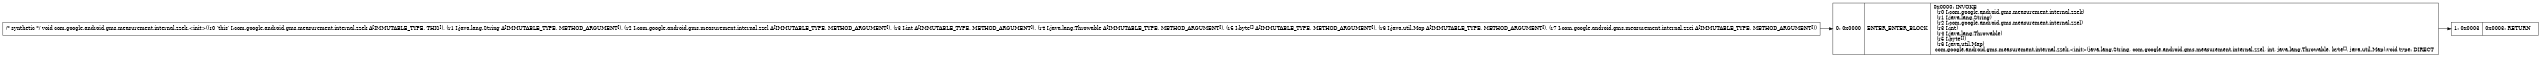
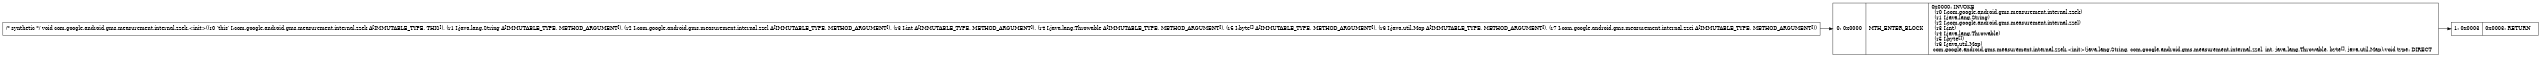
  digraph {
    rankdir=LR
    node [shape=record]
-   n1 [label="{0\:\ 0x0000|ENTER_ENTER_BLOCK\l|0x0000: INVOKE  \l  (r0 I:com.google.android.gms.measurement.internal.zzek)\l  (r1 I:java.lang.String)\l  (r2 I:com.google.android.gms.measurement.internal.zzel)\l  (r3 I:int)\l  (r4 I:java.lang.Throwable)\l  (r5 I:byte[])\l  (r6 I:java.util.Map)\l com.google.android.gms.measurement.internal.zzek.\<init\>(java.lang.String, com.google.android.gms.measurement.internal.zzel, int, java.lang.Throwable, byte[], java.util.Map):void type: DIRECT \l}"]
+   n1 [label="{0\:\ 0x0000|MTH_ENTER_BLOCK\l|0x0000: INVOKE  \l  (r0 I:com.google.android.gms.measurement.internal.zzek)\l  (r1 I:java.lang.String)\l  (r2 I:com.google.android.gms.measurement.internal.zzel)\l  (r3 I:int)\l  (r4 I:java.lang.Throwable)\l  (r5 I:byte[])\l  (r6 I:java.util.Map)\l com.google.android.gms.measurement.internal.zzek.\<init\>(java.lang.String, com.google.android.gms.measurement.internal.zzel, int, java.lang.Throwable, byte[], java.util.Map):void type: DIRECT \l}"]
    n2 [label="{1\:\ 0x0003|0x0003: RETURN   \l}"]
    n3 [label="{\/* synthetic *\/ void com.google.android.gms.measurement.internal.zzek.\<init\>((r0 'this' I:com.google.android.gms.measurement.internal.zzek A[IMMUTABLE_TYPE, THIS]), (r1 I:java.lang.String A[IMMUTABLE_TYPE, METHOD_ARGUMENT]), (r2 I:com.google.android.gms.measurement.internal.zzel A[IMMUTABLE_TYPE, METHOD_ARGUMENT]), (r3 I:int A[IMMUTABLE_TYPE, METHOD_ARGUMENT]), (r4 I:java.lang.Throwable A[IMMUTABLE_TYPE, METHOD_ARGUMENT]), (r5 I:byte[] A[IMMUTABLE_TYPE, METHOD_ARGUMENT]), (r6 I:java.util.Map A[IMMUTABLE_TYPE, METHOD_ARGUMENT]), (r7 I:com.google.android.gms.measurement.internal.zzei A[IMMUTABLE_TYPE, METHOD_ARGUMENT])) }"]
    n1 -> n2
    n3 -> n1
  }
